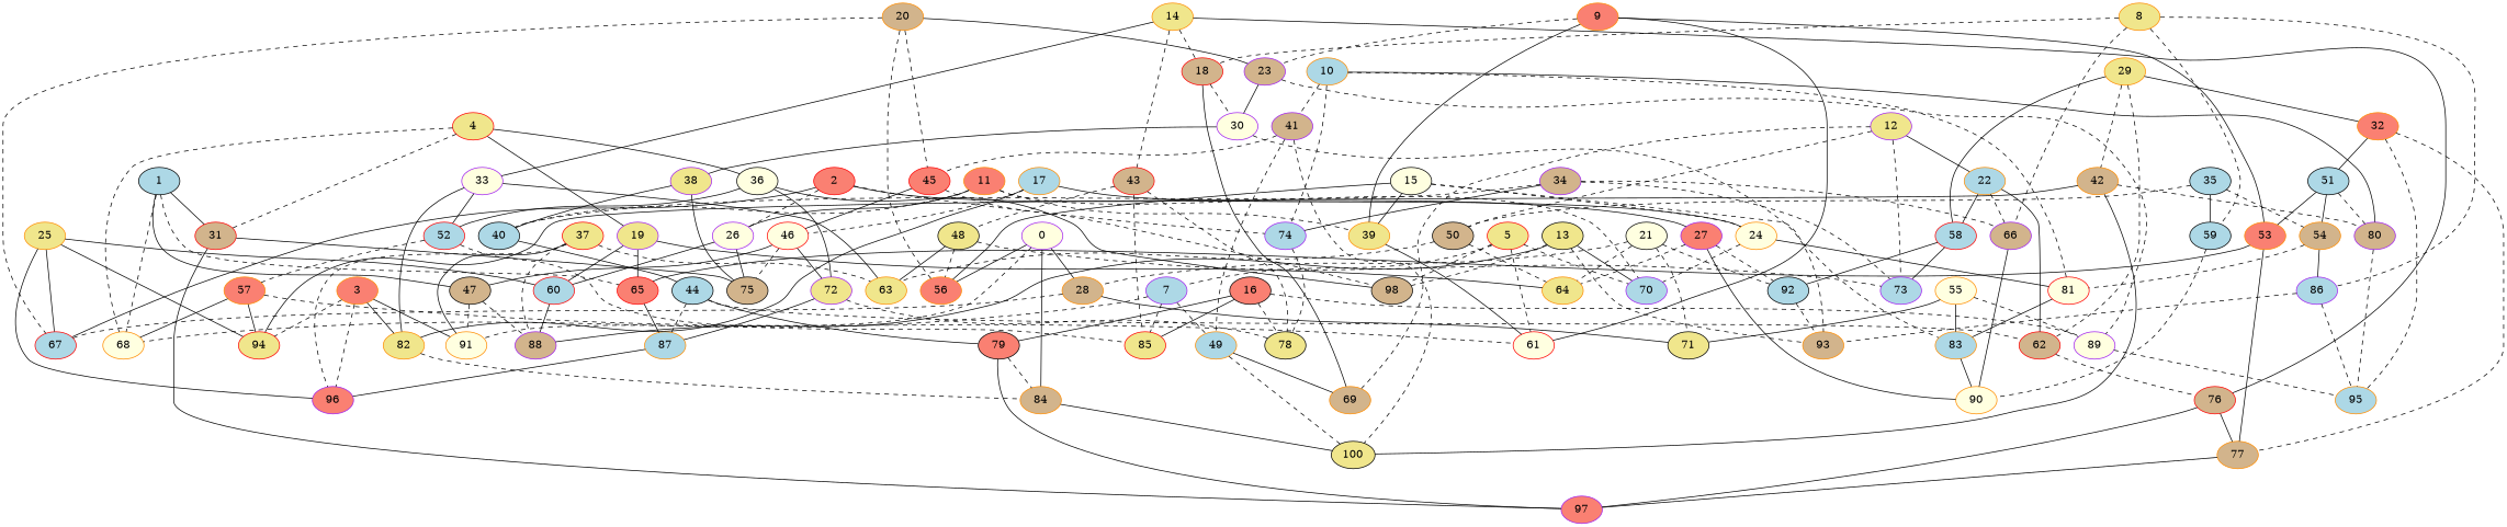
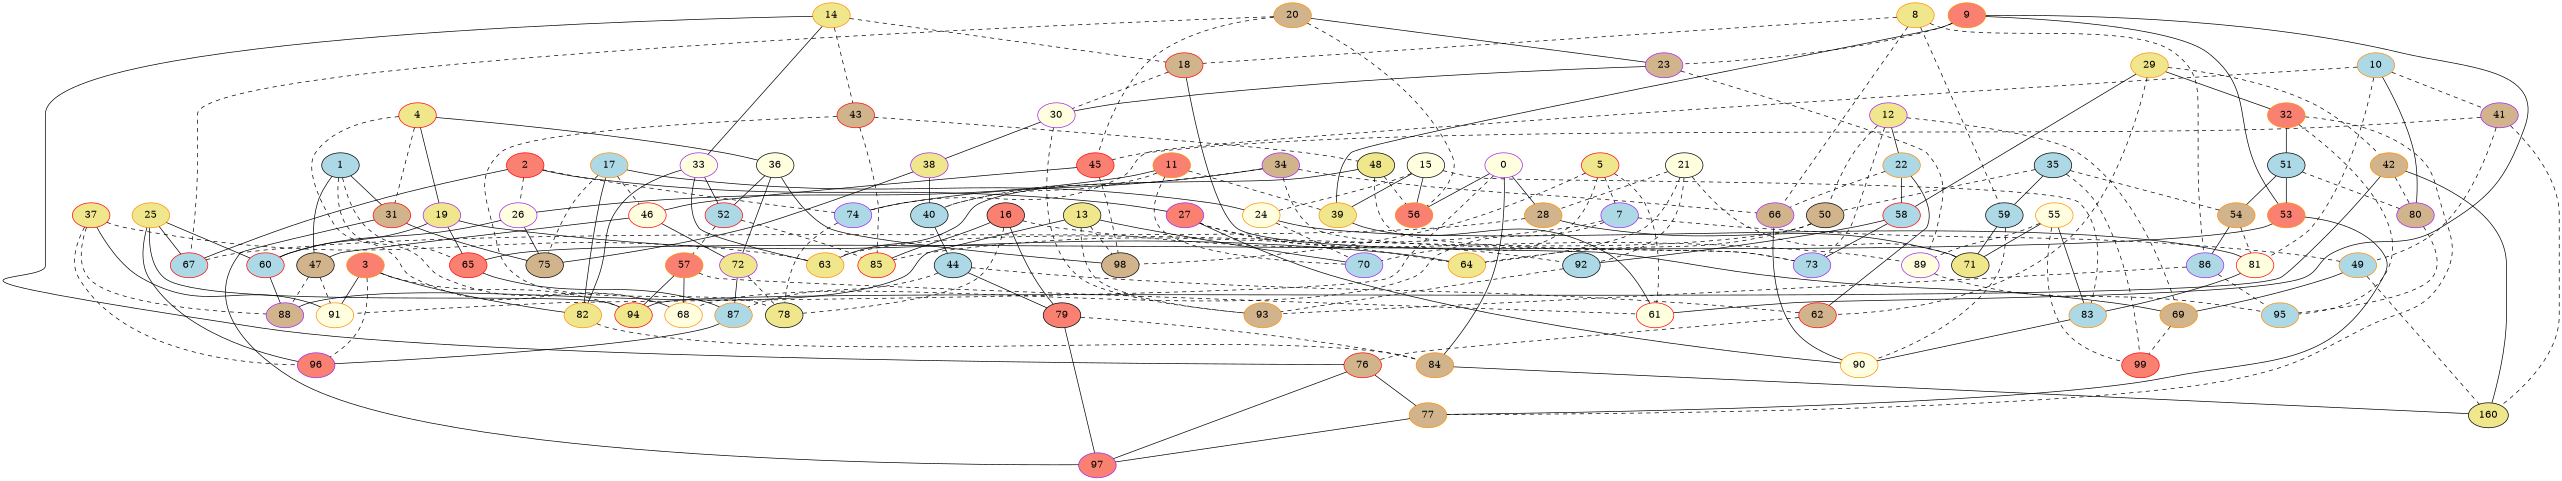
  graph {
    node [color=darkorange fillcolor=lightblue style=filled]
    edge [style=dashed]
    1 [color=black]
    31 [color=red fillcolor=tan]
    47 [color=black fillcolor=tan]
    65 [color=red fillcolor=salmon]
    68 [fillcolor=lightyellow]
    75 [color=black fillcolor=tan]
    97 [color=purple fillcolor=salmon]
    91 [fillcolor=lightyellow]
    88 [color=purple fillcolor=tan]
    87
    2 [color=red fillcolor=salmon]
    26 [color=purple fillcolor=lightyellow]
    27 [color=purple fillcolor=salmon]
    67 [color=red]
    74 [color=purple]
    60 [color=red]
    64 [fillcolor=khaki]
    92 [color=black]
    90 [fillcolor=lightyellow]
    78 [color=black fillcolor=khaki]
    3 [fillcolor=salmon]
    82 [fillcolor=khaki]
    94 [color=red fillcolor=khaki]
    96 [color=purple fillcolor=salmon]
    84 [fillcolor=tan]
    4 [color=red fillcolor=khaki]
    19 [color=purple fillcolor=khaki]
    36 [color=black fillcolor=lightyellow]
    98 [color=black fillcolor=tan]
    52 [color=red]
    72 [color=purple fillcolor=khaki]
    5 [color=red fillcolor=khaki]
    7 [color=purple]
    61 [color=red fillcolor=lightyellow]
    70 [color=purple]
    49
    85 [color=red fillcolor=khaki]
    n38 [color=purple fillcolor=lightyellow label=0]
    28 [fillcolor=tan]
    56 [fillcolor=salmon]
    71 [color=black fillcolor=khaki]
-   100 [color=black fillcolor=khaki]
+   100 [color=black fillcolor=khaki label=160]
    69 [fillcolor=tan]
    8 [fillcolor=khaki]
    18 [color=red fillcolor=tan]
    59 [color=black]
    66 [color=purple fillcolor=tan]
    86 [color=purple]
    30 [color=purple fillcolor=lightyellow]
    93 [fillcolor=tan]
    95
    9 [fillcolor=salmon]
    23 [color=purple fillcolor=tan]
    39 [fillcolor=khaki]
    53 [fillcolor=salmon]
    89 [color=purple fillcolor=lightyellow]
    77 [fillcolor=tan]
    10
    41 [color=purple fillcolor=tan]
    80 [color=purple fillcolor=tan]
    81 [color=red fillcolor=lightyellow]
    45 [color=red fillcolor=salmon]
    83
    11 [fillcolor=salmon]
    40 [color=black]
    44 [color=black]
    12 [color=purple fillcolor=khaki]
    22
    50 [color=black fillcolor=tan]
    73 [color=purple]
    58 [color=red]
    62 [color=red fillcolor=tan]
    63 [fillcolor=khaki]
+   99 [color=red fillcolor=salmon]
    13 [color=black fillcolor=khaki]
    14 [fillcolor=khaki]
    33 [color=purple fillcolor=lightyellow]
    43 [color=red fillcolor=tan]
    76 [color=red fillcolor=tan]
    48 [color=black fillcolor=khaki]
    15 [color=black fillcolor=lightyellow]
    24 [fillcolor=lightyellow]
    16 [color=black fillcolor=salmon]
    79 [color=black fillcolor=salmon]
    17
    46 [color=red fillcolor=lightyellow]
    38 [color=purple fillcolor=khaki]
    20 [fillcolor=tan]
    21 [color=black fillcolor=lightyellow]
    25 [fillcolor=khaki]
    29 [fillcolor=khaki]
    32 [fillcolor=salmon]
    42 [fillcolor=tan]
    51 [color=black]
    54 [fillcolor=tan]
    57 [fillcolor=salmon]
    34 [color=purple fillcolor=tan]
    35 [color=black]
    37 [color=red fillcolor=khaki]
    55 [fillcolor=lightyellow]
    1 -- 31 [style=solid]
    1 -- 47 [style=solid]
    1 -- 65
    1 -- 68
    31 -- 75 [style=solid]
    31 -- 97 [style=solid]
    47 -- 91
    47 -- 88
    65 -- 87 [style=solid]
    87 -- 96 [style=solid]
    2 -- 26
    2 -- 27 [style=solid]
    2 -- 67 [style=solid]
    2 -- 74
    26 -- 75 [style=solid]
    26 -- 60 [style=solid]
    27 -- 64
    27 -- 92
    27 -- 90 [style=solid]
    74 -- 78
    60 -- 88 [style=solid]
    92 -- 93
    3 -- 91 [style=solid]
    3 -- 82 [style=solid]
    3 -- 94
    3 -- 96
    82 -- 84
    84 -- 100 [style=solid]
    4 -- 31
    4 -- 68
    4 -- 19 [style=solid]
    4 -- 36 [style=solid]
    19 -- 65 [style=solid]
    19 -- 60 [style=solid]
    19 -- 64 [style=solid]
    36 -- 98 [style=solid]
    36 -- 52 [style=solid]
    36 -- 72 [style=solid]
    52 -- 85
    52 -- 57
    72 -- 87 [style=solid]
    72 -- 78
    5 -- 98
    5 -- 7
    5 -- 61
    5 -- 70
    7 -- 68
    7 -- 49
    7 -- 85
    49 -- 100
    49 -- 69 [style=solid]
    n38 -- 91
    n38 -- 84 [style=solid]
    n38 -- 28 [style=solid]
    n38 -- 56 [style=solid]
    28 -- 67
    28 -- 71 [style=solid]
+   69 -- 99
    8 -- 18
    8 -- 59
    8 -- 66
    8 -- 86
    18 -- 69 [style=solid]
    18 -- 30
    59 -- 90
+   59 -- 71 [style=solid]
    66 -- 90 [style=solid]
    86 -- 93
    86 -- 95
    30 -- 93
    30 -- 38 [style=solid]
    9 -- 61 [style=solid]
    9 -- 23
    9 -- 39 [style=solid]
    9 -- 53 [style=solid]
    23 -- 30 [style=solid]
    23 -- 89
    39 -- 61 [style=solid]
    53 -- 65 [style=solid]
    53 -- 77 [style=solid]
    89 -- 95
    77 -- 97 [style=solid]
    10 -- 74
    10 -- 41
    10 -- 80 [style=solid]
    10 -- 81
    41 -- 49
    41 -- 100
    41 -- 45
    80 -- 95
    81 -- 83 [style=solid]
    45 -- 98
    45 -- 46 [style=solid]
    83 -- 90 [style=solid]
    11 -- 26 [style=solid]
    11 -- 70
    11 -- 39
    11 -- 40
    40 -- 44 [style=solid]
    44 -- 87
    44 -- 62
    44 -- 79 [style=solid]
    12 -- 69
    12 -- 22 [style=solid]
    12 -- 50
    12 -- 73
    22 -- 66
    22 -- 58 [style=solid]
    22 -- 62 [style=solid]
    50 -- 64
    50 -- 63
    58 -- 92 [style=solid]
    58 -- 73 [style=solid]
    62 -- 76
    13 -- 88 [style=solid]
    13 -- 98
    13 -- 70 [style=solid]
    13 -- 93
    14 -- 18
    14 -- 33 [style=solid]
    14 -- 43
    14 -- 76 [style=solid]
    33 -- 82 [style=solid]
    33 -- 52 [style=solid]
    33 -- 63 [style=solid]
    43 -- 78
    43 -- 85
    43 -- 48
    76 -- 97 [style=solid]
    76 -- 77 [style=solid]
    48 -- 56
    48 -- 73
    48 -- 63 [style=solid]
    15 -- 56 [style=solid]
    15 -- 39 [style=solid]
    15 -- 83
    15 -- 24
    24 -- 70
    24 -- 81 [style=solid]
    16 -- 78
    16 -- 85 [style=solid]
    16 -- 89
    16 -- 79 [style=solid]
    79 -- 97 [style=solid]
    79 -- 84
-   46 -- 75
+   17 -- 75
    17 -- 82 [style=solid]
    17 -- 24 [style=solid]
    17 -- 46
    46 -- 47 [style=solid]
    46 -- 72 [style=solid]
    38 -- 75 [style=solid]
    38 -- 40 [style=solid]
    20 -- 67
    20 -- 56
    20 -- 23 [style=solid]
    20 -- 45
    21 -- 64
    21 -- 92
    21 -- 28
    21 -- 71
    25 -- 67 [style=solid]
    25 -- 60 [style=solid]
    25 -- 94 [style=solid]
    25 -- 96 [style=solid]
    29 -- 58 [style=solid]
    29 -- 62
    29 -- 32 [style=solid]
    29 -- 42
    32 -- 95
    32 -- 77
    32 -- 51 [style=solid]
    42 -- 94 [style=solid]
    42 -- 100 [style=solid]
    42 -- 80
    51 -- 53 [style=solid]
    51 -- 80
    51 -- 54 [style=solid]
    54 -- 86 [style=solid]
    54 -- 81
    57 -- 68 [style=solid]
    57 -- 94 [style=solid]
    57 -- 61
    34 -- 74 [style=solid]
    34 -- 66
    34 -- 40
    34 -- 73
    35 -- 59 [style=solid]
    35 -- 50
+   35 -- 99
    35 -- 54
    37 -- 91 [style=solid]
    37 -- 88
    37 -- 96
    37 -- 63
    55 -- 71 [style=solid]
    55 -- 89
    55 -- 83 [style=solid]
+   55 -- 99
  }
